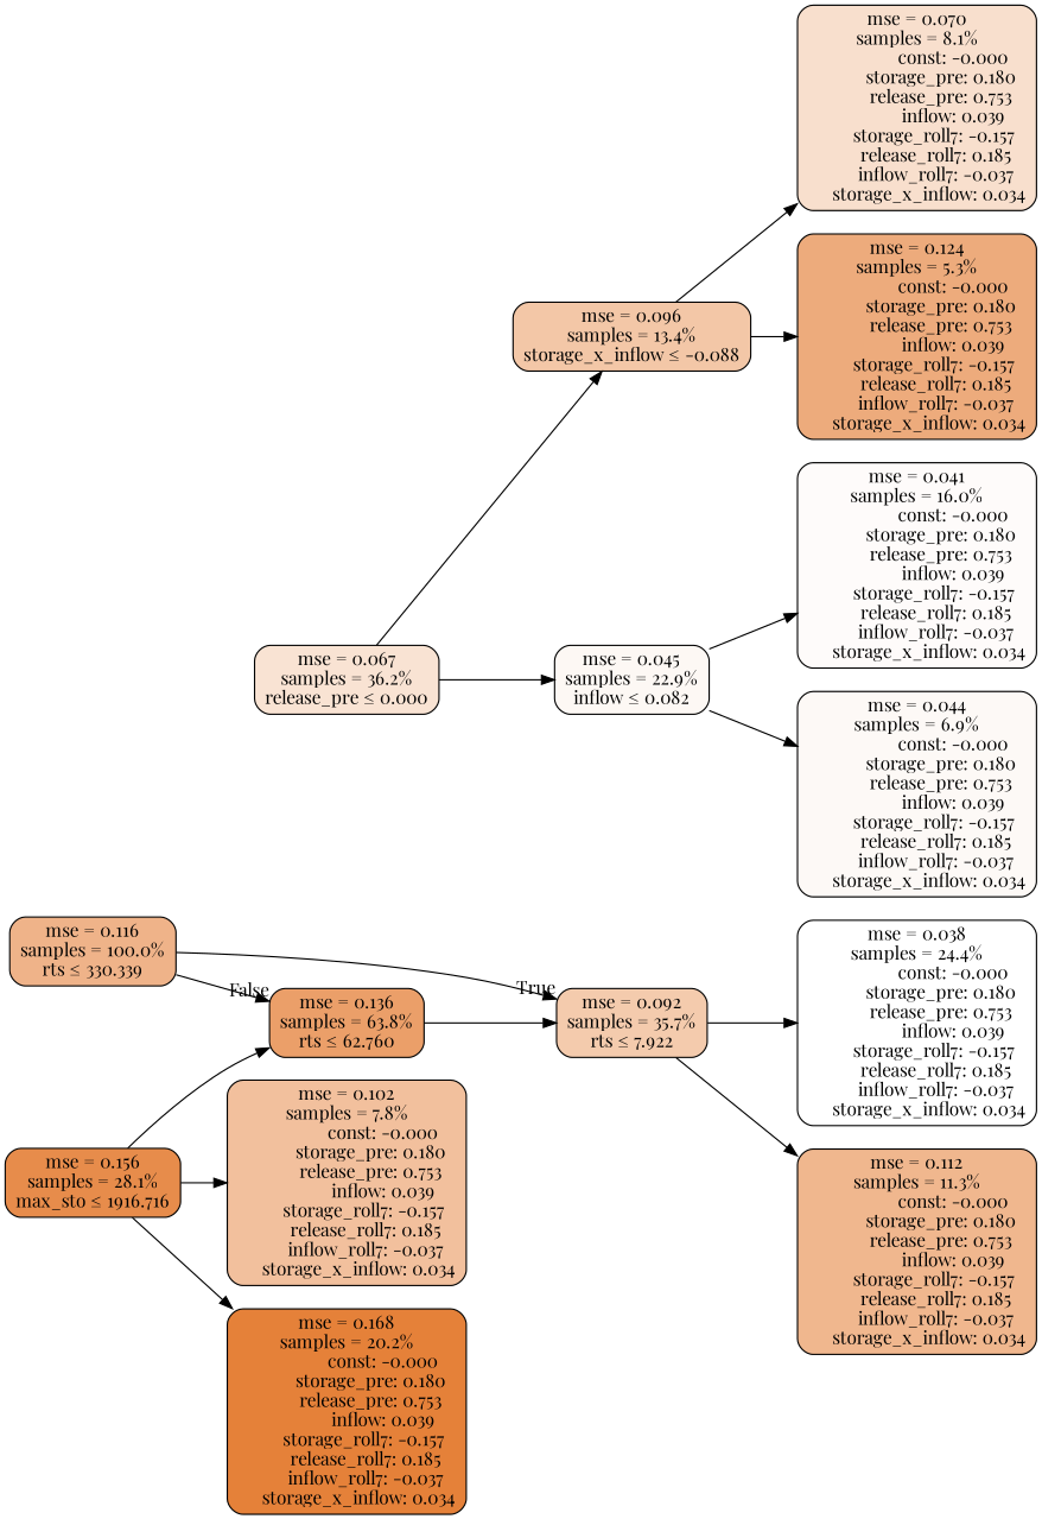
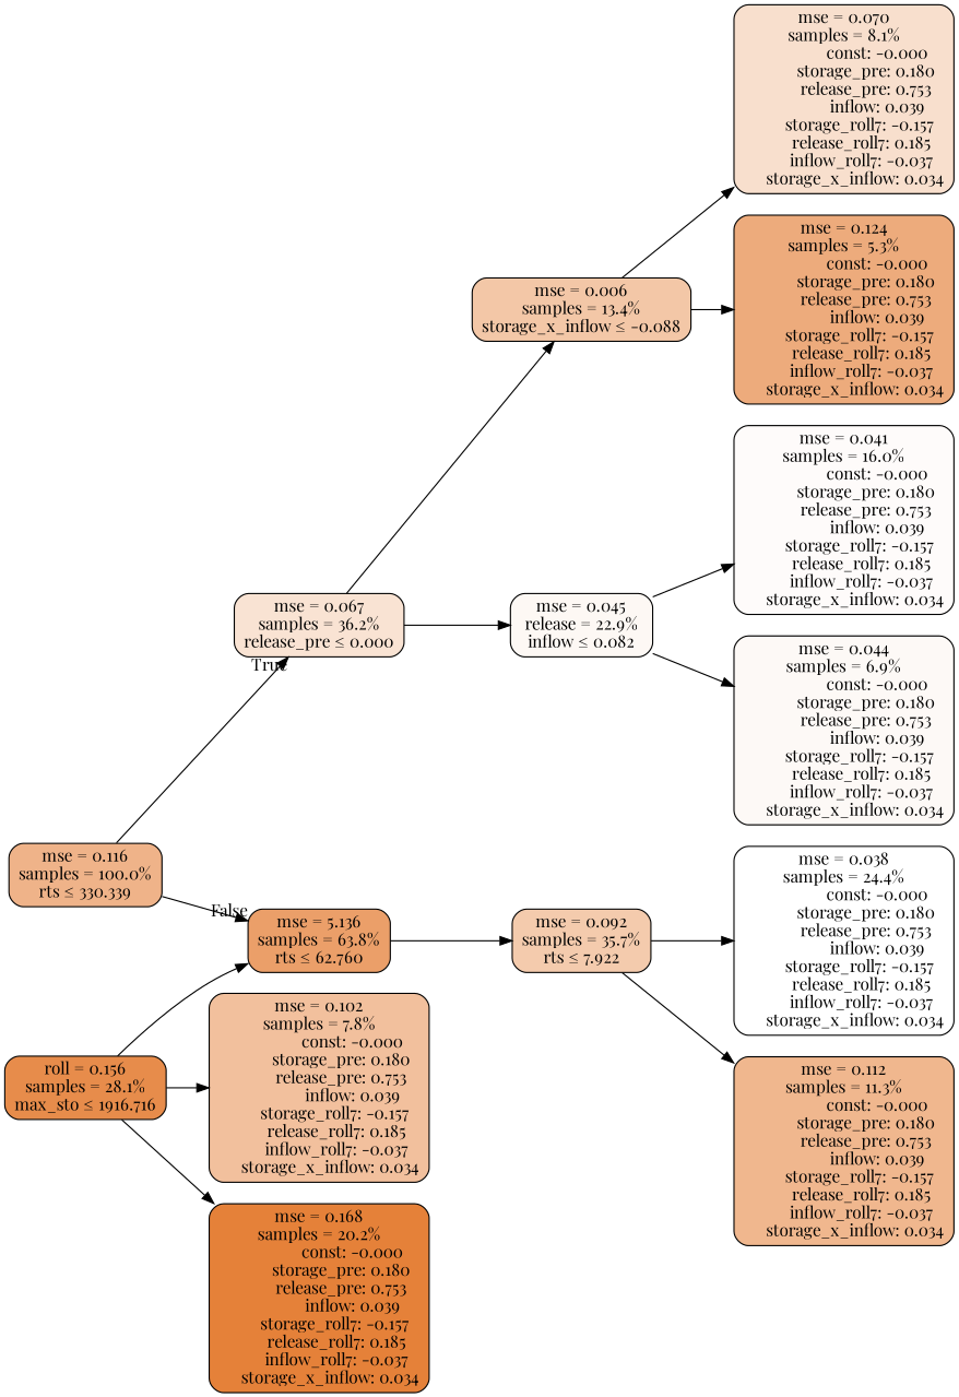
  digraph {
    fontname="Playfair Display"
    rankdir=LR
    node [color=black fontname="Playfair Display" shape=rectangle style="filled, rounded"]
    edge [fontname="Playfair Display"]
    n1 [fillcolor="#efb389" label="mse = 0.116\nsamples = 100.0%\nrts &le; 330.339"]
-   n2 [fillcolor="#eb9f69" label="mse = 0.136\nsamples = 63.8%\nrts &le; 62.760"]
+   n2 [fillcolor="#eb9f69" label="mse = 5.136\nsamples = 63.8%\nrts &le; 62.760"]
    n3 [fillcolor="#f9e3d3" label="mse = 0.067\nsamples = 36.2%\nrelease_pre &le; 0.000"]
    n4 [fillcolor="#f4cbad" label="mse = 0.092\nsamples = 35.7%\nrts &le; 7.922"]
-   n5 [fillcolor="#fdf8f4" label="mse = 0.045\nsamples = 22.9%\ninflow &le; 0.082"]
-   n6 [fillcolor="#f3c7a7" label="mse = 0.096\nsamples = 13.4%\nstorage_x_inflow &le; -0.088"]
+   n5 [fillcolor="#fdf8f4" label="mse = 0.045\nrelease = 22.9%\ninflow &le; 0.082"]
+   n6 [fillcolor="#f3c7a7" label="mse = 0.006\nsamples = 13.4%\nstorage_x_inflow &le; -0.088"]
    n7 [fillcolor="#ffffff" label="mse = 0.038\nsamples = 24.4%\n               const: -0.000\n          storage_pre: 0.180\n          release_pre: 0.753\n               inflow: 0.039\n       storage_roll7: -0.157\n        release_roll7: 0.185\n        inflow_roll7: -0.037\n     storage_x_inflow: 0.034"]
    n8 [fillcolor="#f0b78e" label="mse = 0.112\nsamples = 11.3%\n               const: -0.000\n          storage_pre: 0.180\n          release_pre: 0.753\n               inflow: 0.039\n       storage_roll7: -0.157\n        release_roll7: 0.185\n        inflow_roll7: -0.037\n     storage_x_inflow: 0.034"]
-   n9 [fillcolor="#e78c4b" label="mse = 0.156\nsamples = 28.1%\nmax_sto &le; 1916.716"]
+   n9 [fillcolor="#e78c4b" label="roll = 0.156\nsamples = 28.1%\nmax_sto &le; 1916.716"]
    n10 [fillcolor="#e58139" label="mse = 0.168\nsamples = 20.2%\n               const: -0.000\n          storage_pre: 0.180\n          release_pre: 0.753\n               inflow: 0.039\n       storage_roll7: -0.157\n        release_roll7: 0.185\n        inflow_roll7: -0.037\n     storage_x_inflow: 0.034"]
    n11 [fillcolor="#f2c09d" label="mse = 0.102\nsamples = 7.8%\n               const: -0.000\n          storage_pre: 0.180\n          release_pre: 0.753\n               inflow: 0.039\n       storage_roll7: -0.157\n        release_roll7: 0.185\n        inflow_roll7: -0.037\n     storage_x_inflow: 0.034"]
    n12 [fillcolor="#fefbfa" label="mse = 0.041\nsamples = 16.0%\n               const: -0.000\n          storage_pre: 0.180\n          release_pre: 0.753\n               inflow: 0.039\n       storage_roll7: -0.157\n        release_roll7: 0.185\n        inflow_roll7: -0.037\n     storage_x_inflow: 0.034"]
    n13 [fillcolor="#fdf9f6" label="mse = 0.044\nsamples = 6.9%\n               const: -0.000\n          storage_pre: 0.180\n          release_pre: 0.753\n               inflow: 0.039\n       storage_roll7: -0.157\n        release_roll7: 0.185\n        inflow_roll7: -0.037\n     storage_x_inflow: 0.034"]
    n14 [fillcolor="#f8dfcd" label="mse = 0.070\nsamples = 8.1%\n               const: -0.000\n          storage_pre: 0.180\n          release_pre: 0.753\n               inflow: 0.039\n       storage_roll7: -0.157\n        release_roll7: 0.185\n        inflow_roll7: -0.037\n     storage_x_inflow: 0.034"]
    n15 [fillcolor="#edab7c" label="mse = 0.124\nsamples = 5.3%\n               const: -0.000\n          storage_pre: 0.180\n          release_pre: 0.753\n               inflow: 0.039\n       storage_roll7: -0.157\n        release_roll7: 0.185\n        inflow_roll7: -0.037\n     storage_x_inflow: 0.034"]
    n1 -> n2 [headlabel=False labelangle=45 labeldistance=2.5]
-   n1 -> n4 [headlabel=True labelangle=-45 labeldistance=2.5]
+   n1 -> n3 [headlabel=True labelangle=-45 labeldistance=2.5]
    n2 -> n4
    n3 -> n5
    n3 -> n6
    n4 -> n7
    n4 -> n8
    n5 -> n12
    n5 -> n13
    n6 -> n14
    n6 -> n15
    n9 -> n2
    n9 -> n10
    n9 -> n11
  }
